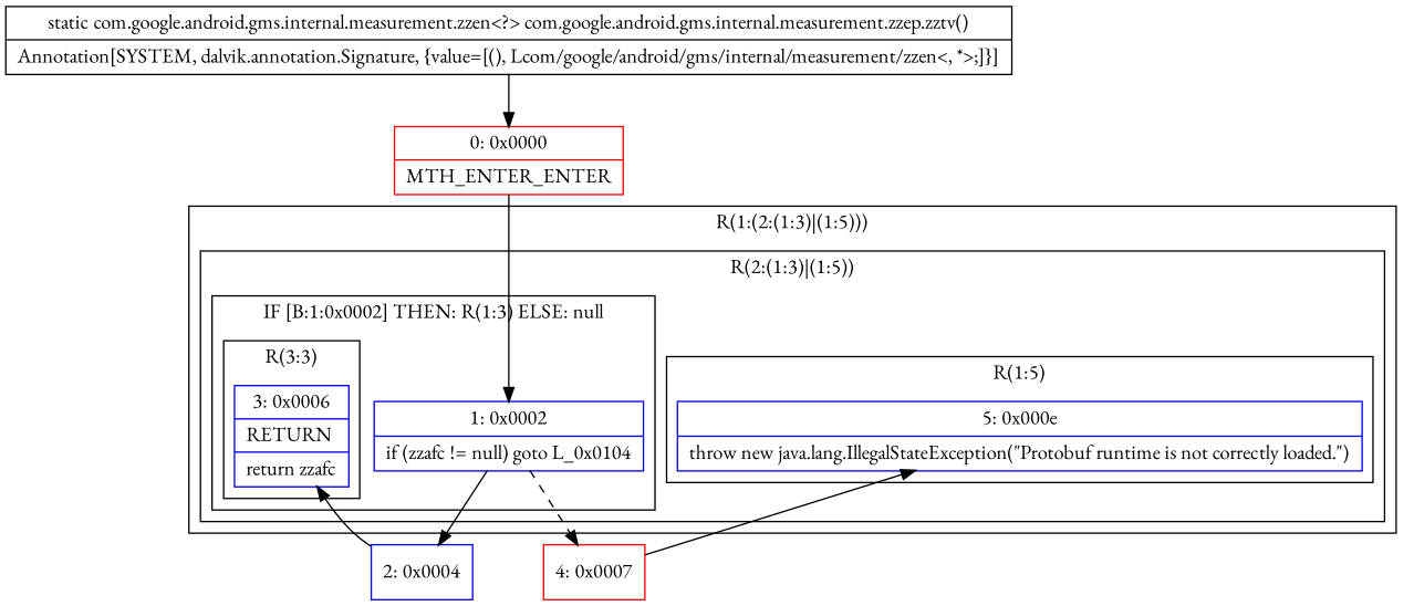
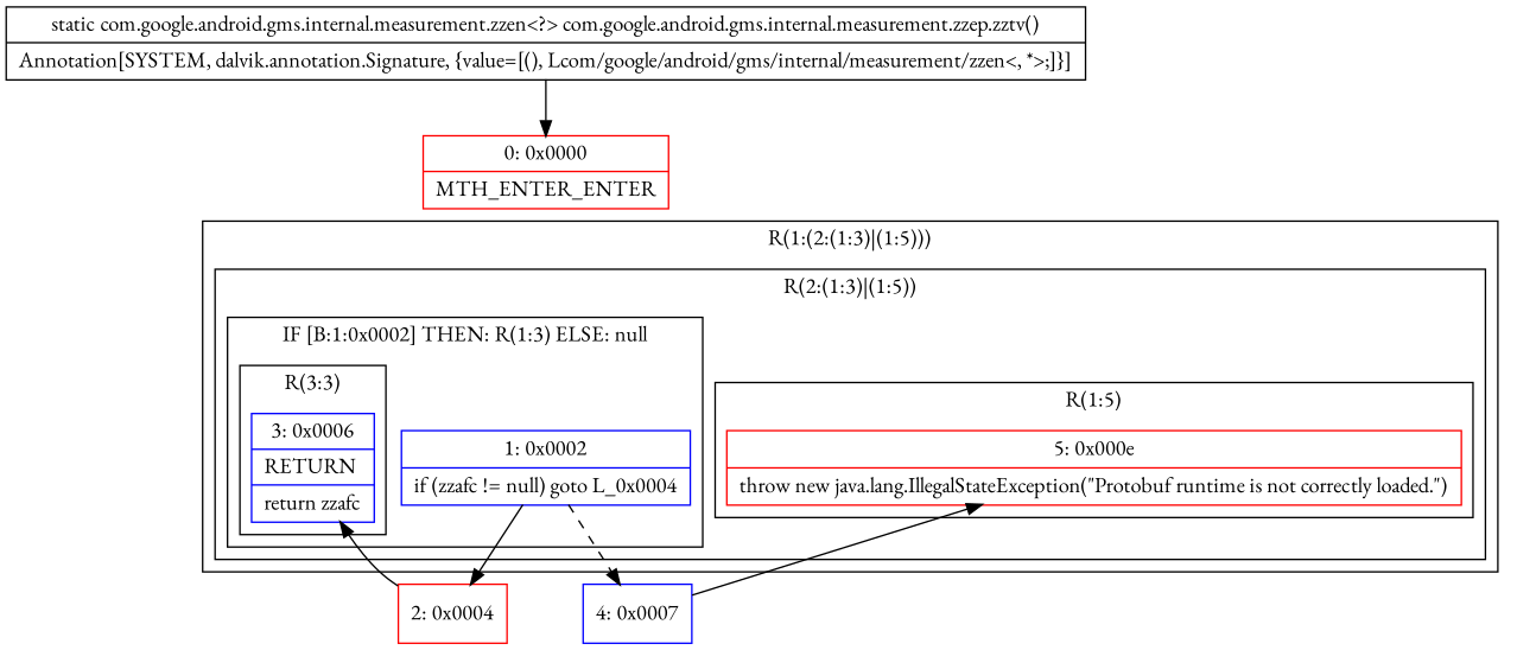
  digraph {
    fontname="EB Garamond"
    node [color=blue fontname="EB Garamond" shape=record]
    edge [fontname="EB Garamond"]
    n1 [label="{3\:\ 0x0006|RETURN\l|return zzafc\l}"]
-   n2 [label="{1\:\ 0x0002|if (zzafc != null) goto L_0x0104\l}"]
-   n3 [label="{5\:\ 0x000e|throw new java.lang.IllegalStateException(\"Protobuf runtime is not correctly loaded.\")\l}"]
-   n4 [label="{2\:\ 0x0004}"]
-   n5 [color=red label="{4\:\ 0x0007}"]
+   n2 [label="{1\:\ 0x0002|if (zzafc != null) goto L_0x0004\l}"]
+   n3 [color=red label="{5\:\ 0x000e|throw new java.lang.IllegalStateException(\"Protobuf runtime is not correctly loaded.\")\l}"]
+   n4 [color=red label="{2\:\ 0x0004}"]
+   n5 [label="{4\:\ 0x0007}"]
    n6 [color=red label="{0\:\ 0x0000|MTH_ENTER_ENTER\l}"]
    n7 [label="{static com.google.android.gms.internal.measurement.zzen\<?\> com.google.android.gms.internal.measurement.zzep.zztv()  | Annotation[SYSTEM, dalvik.annotation.Signature, \{value=[(), Lcom\/google\/android\/gms\/internal\/measurement\/zzen\<, *\>;]\}]\l}" color=""]
    subgraph cluster_1 {
      label="R(1:(2:(1:3)|(1:5)))"
      subgraph cluster_2 {
        label="R(2:(1:3)|(1:5))"
        subgraph cluster_3 {
          label="IF [B:1:0x0002] THEN: R(1:3) ELSE: null"
          n2
          subgraph cluster_4 {
            label="R(3:3)"
            n1
          }
        }
        subgraph cluster_5 {
          label="R(1:5)"
          n3
        }
      }
    }
    n2 -> n4
    n2 -> n5 [style=dashed]
    n4 -> n1
    n5 -> n3
-   n6 -> n2
    n7 -> n6
  }
